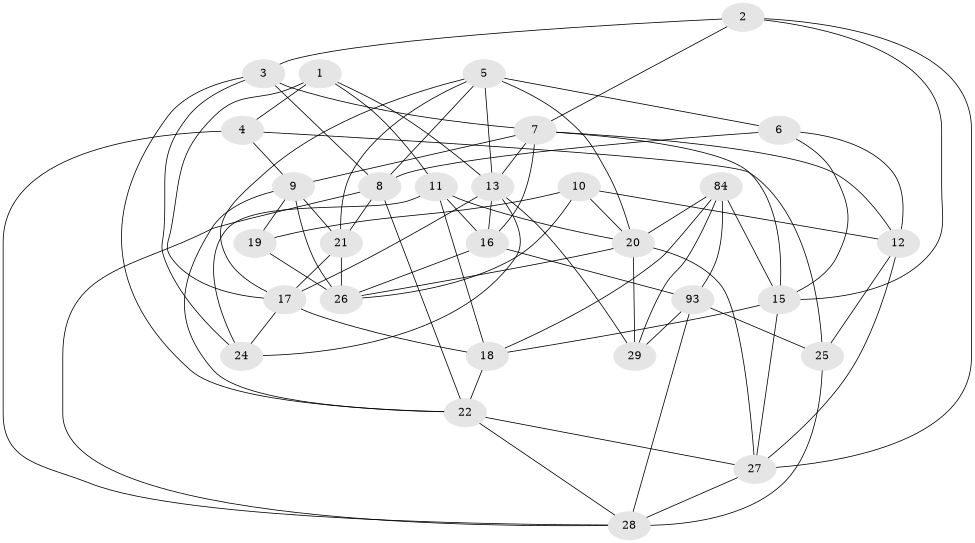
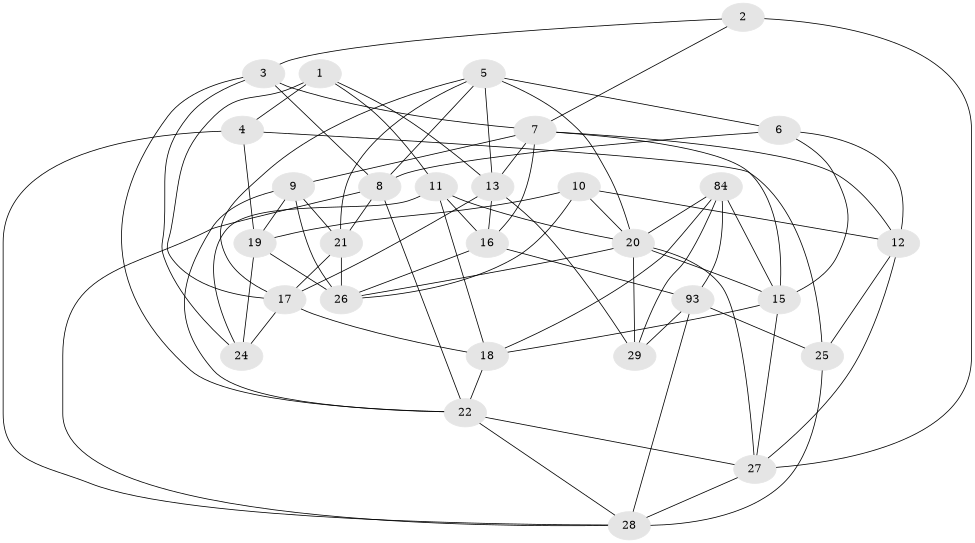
  graph {
    node [color=gray90 style=filled]
    edge [weight=1.0]
    1
    4
    13
    17
    11
    19
    25
    28
    16
    29
    24
    18
    2
    3
    7
    15
    27
    8
    22
    12
    9
    21
    20
    26
    5
    6
    n27 [label=93]
    10
    n29 [label=84]
    1 -- 4 [weight=2.0]
    1 -- 13
    1 -- 17
    1 -- 11
-   4 -- 9
+   4 -- 19
    4 -- 25 [weight=2.0]
    4 -- 28
    13 -- 17
    13 -- 16
    13 -- 29
    17 -- 24
    17 -- 18 [weight=2.0]
    11 -- 16 [weight=2.0]
    11 -- 24
    11 -- 18
    11 -- 20
-   13 -- 24
+   19 -- 24
    19 -- 26
    25 -- 28
    16 -- 26
    16 -- n27
    18 -- 22
    2 -- 3
    2 -- 7
-   2 -- 15
+   20 -- 15
    2 -- 27
    3 -- 24
    3 -- 7
    3 -- 8
    3 -- 22
    7 -- 13
    7 -- 16
    7 -- 15
    7 -- 12
    7 -- 9 [weight=2.0]
    15 -- 18
    15 -- 27
    27 -- 28
    8 -- 28
    8 -- 22
    8 -- 21
    22 -- 28
    22 -- 27
    12 -- 25
    12 -- 27
    9 -- 19
    9 -- 22
    9 -- 21
    9 -- 26
    21 -- 17
    21 -- 26 [weight=2.0]
    20 -- 29
    20 -- 27
    20 -- 26
    5 -- 13
    5 -- 17
    5 -- 8
    5 -- 21
    5 -- 20
    5 -- 6
    6 -- 15
    6 -- 8
    6 -- 12
    n27 -- 25
    n27 -- 28
    n27 -- 29
    10 -- 19 [weight=2.0]
    10 -- 12
    10 -- 20
    10 -- 26 [weight=2.0]
    n29 -- 29
    n29 -- 18
    n29 -- 15
    n29 -- 20
    n29 -- n27 [weight=2.0]
  }
